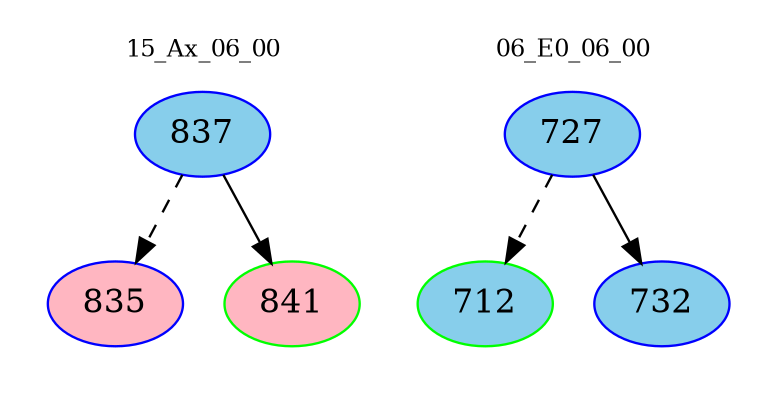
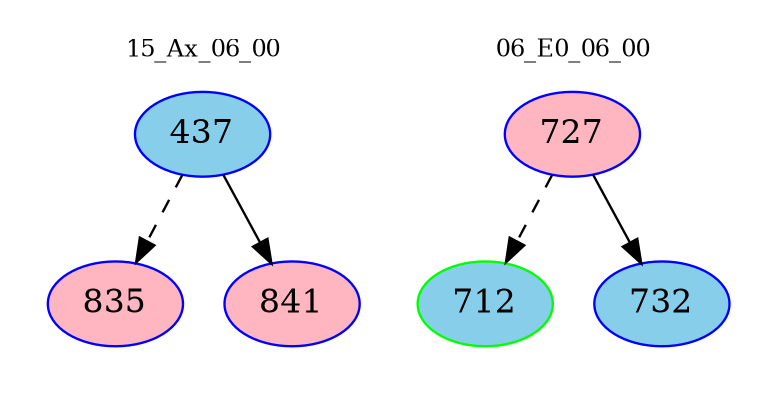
  digraph {
    node [color=blue fillcolor=skyblue style=filled]
    edge [color=black style=dashed]
-   n1 [label=837]
+   n1 [label=437]
    n2 [fillcolor=lightpink label=835]
-   n3 [color=green fillcolor=lightpink label=841]
-   n4 [label=727]
+   n3 [fillcolor=lightpink label=841]
+   n4 [fillcolor=lightpink label=727]
    n5 [color=green label=712]
    n6 [label=732]
    subgraph cluster_1 {
      color=white
      fontsize=10
      label="15_Ax_06_00"
      n1
      n2
      n3
    }
    subgraph cluster_2 {
      color=white
      fontsize=10
      label="06_E0_06_00"
      n4
      n5
      n6
    }
    n1 -> n2
    n1 -> n3 [style=solid]
    n4 -> n5
    n4 -> n6 [style=solid]
  }
